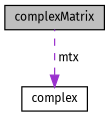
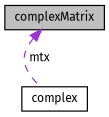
  digraph {
    fontname="Fira Sans"
    node [color=black fontname="Fira Sans" fontsize=10 shape=record style=filled]
    n1 [fillcolor=grey75 fontcolor=black height=0.2 label=complexMatrix width=0.4]
    n2 [fillcolor=white height=0.2 label=complex width=0.4]
-   n2 -> n1 [color=darkorchid3 dir=back fontname="Fira Sans" fontsize=10 label=" mtx" labelfontname=Helvetica labelfontsize=10 style=dashed]
+   n1 -> n2 [color=darkorchid3 dir=back fontname="Fira Sans" fontsize=10 label=" mtx" labelfontname=Helvetica labelfontsize=10 style=dashed]
  }
